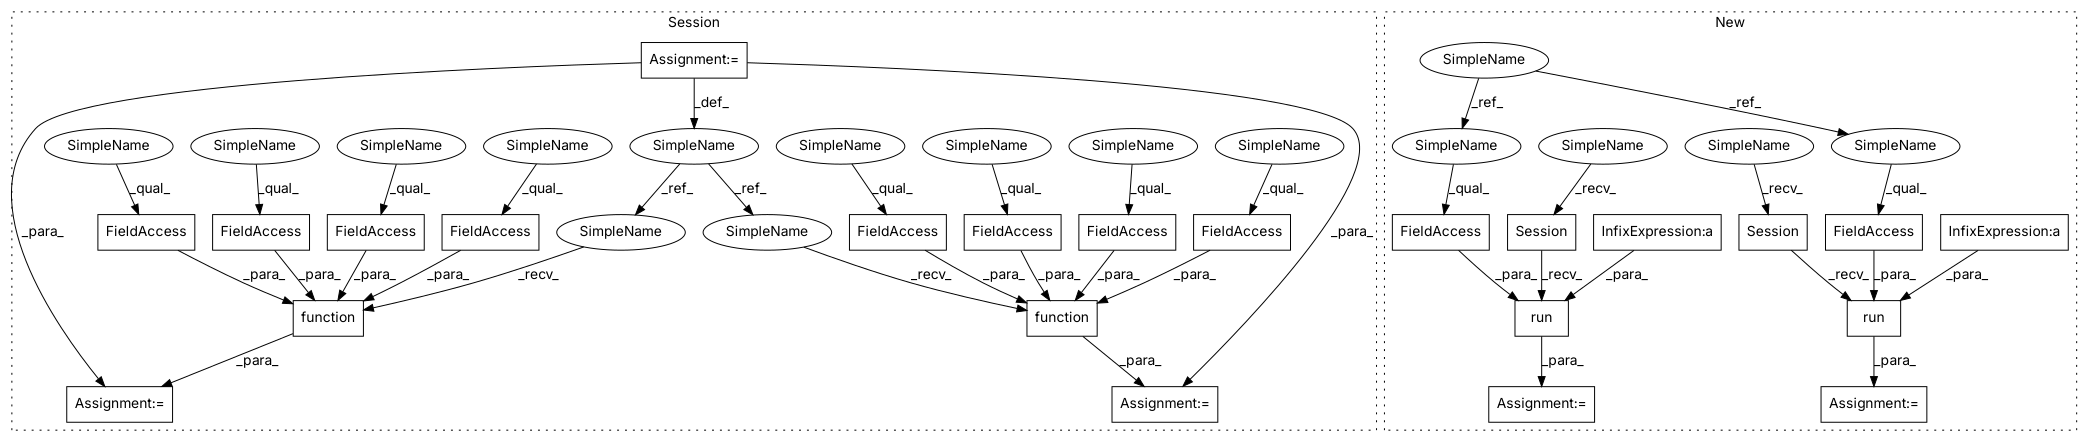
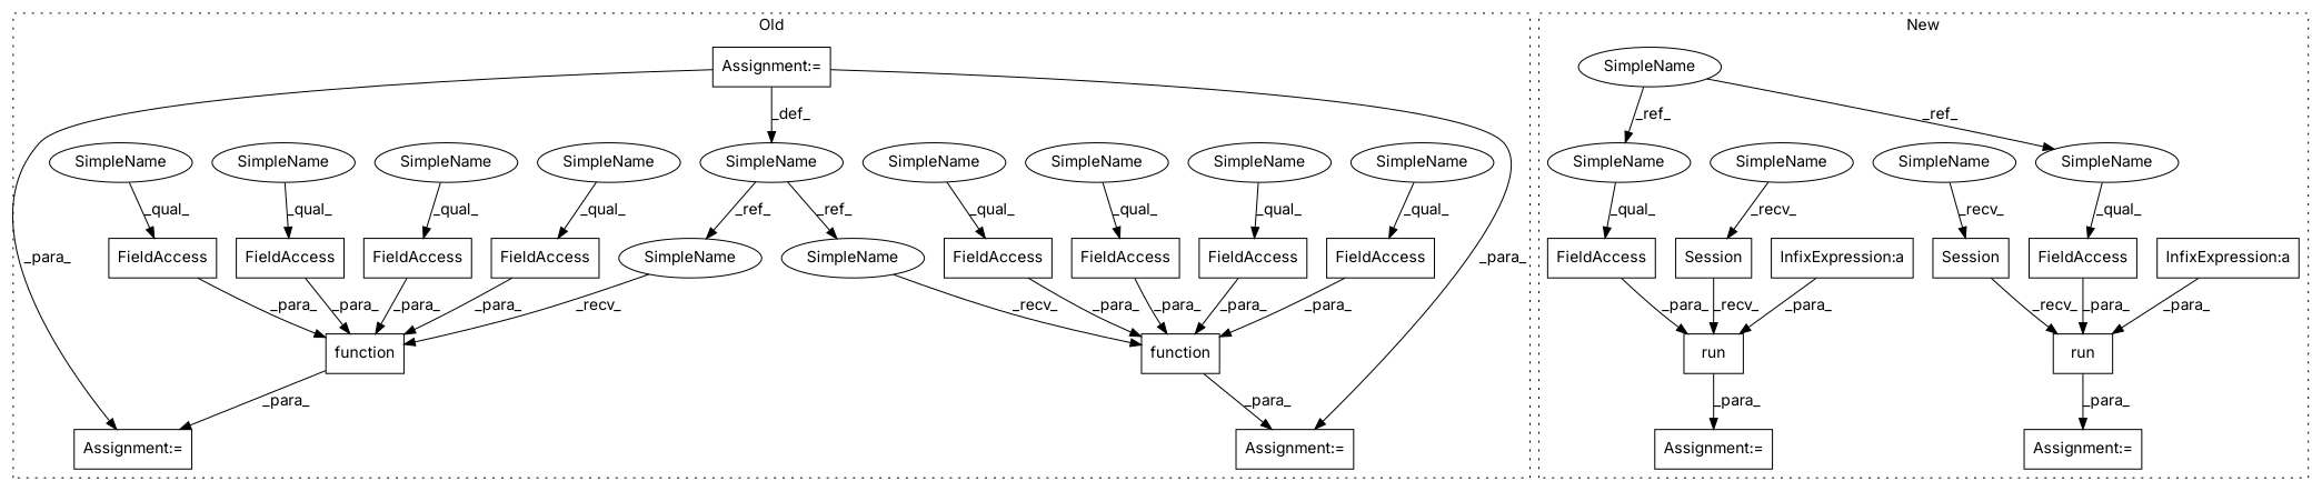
  digraph {
    fontname=Inter
    node [a=42 l=4 s=1118 shape=box fontname=Inter]
    edge [fontname=Inter]
    n1 [a=32 l="9,1" label=function s="1599,1677"]
    n2 [l=6 label=SimpleName shape=ellipse]
    n3 [a=32 l="9,1" label=function s="1498,1576"]
    n4 [a=7 l=1 label="Assignment:=" s=1490]
    n5 [a=7 l=1 label="Assignment:=" s=1591]
    n6 [a=7 l=6 label="Assignment:="]
    n7 [a=22 l=11 label=FieldAccess s=1608]
    n8 [a=22 l=12 label=FieldAccess s=1633]
    n9 [a=22 l=14 label=FieldAccess s=1646]
    n10 [a=22 l=11 label=FieldAccess s=1507]
    n11 [a=22 l=12 label=FieldAccess s=1620]
    n12 [a=22 l=16 label=FieldAccess s=1560]
    n13 [a=22 l=12 label=FieldAccess s=1532]
    n14 [a=22 l=14 label=FieldAccess s=1545]
    n15 [l=6 label=SimpleName s=1491 shape=ellipse]
    n16 [l=6 label=SimpleName s=1592 shape=ellipse]
    n17 [label=SimpleName s=1646 shape=ellipse]
    n18 [label=SimpleName s=1620 shape=ellipse]
    n19 [label=SimpleName s=1633 shape=ellipse]
    n20 [label=SimpleName s=1507 shape=ellipse]
    n21 [label=SimpleName s=1545 shape=ellipse]
    n22 [label=SimpleName s=1608 shape=ellipse]
    n23 [label=SimpleName s=1560 shape=ellipse]
    n24 [label=SimpleName s=1532 shape=ellipse]
    n25 [a=32 l=9 label=Session s=1696]
    n26 [a=32 l="4,1" label=run s="1706,1750"]
    n27 [a=7 l=1 label="Assignment:=" s=1684]
    n28 [a=27 l=3 label="InfixExpression:a" s=1721]
    n29 [a=22 l=14 label=FieldAccess s=1736]
    n30 [label=SimpleName s=1115 shape=ellipse]
    n31 [a=22 l=14 label=FieldAccess s=1655]
    n32 [a=32 l="4,1" label=run s="1623,1669"]
    n33 [a=27 l=3 label="InfixExpression:a" s=1639]
    n34 [a=32 l=9 label=Session s=1613]
    n35 [a=7 l=1 label="Assignment:=" s=1601]
    n36 [label=SimpleName s=1655 shape=ellipse]
    n37 [label=SimpleName s=1736 shape=ellipse]
    n38 [l=10 label=SimpleName s=1602 shape=ellipse]
    n39 [l=10 label=SimpleName s=1685 shape=ellipse]
    subgraph cluster_1 {
-     label=Session
+     label=Old
      style=dotted
      n1
      n2
      n3
      n4
      n5
      n6
      n7
      n8
      n9
      n10
      n11
      n12
      n13
      n14
      n15
      n16
      n17
      n18
      n19
      n20
      n21
      n22
      n23
      n24
    }
    subgraph cluster_2 {
      label=New
      style=dotted
      n25
      n26
      n27
      n28
      n29
      n30
      n31
      n32
      n33
      n34
      n35
      n36
      n37
      n38
      n39
    }
    n1 -> n5 [label=_para_]
    n2 -> n15 [label=_ref_]
    n2 -> n16 [label=_ref_]
    n3 -> n4 [label=_para_]
    n6 -> n2 [label=_def_]
    n6 -> n4 [label=_para_]
    n6 -> n5 [label=_para_]
    n7 -> n1 [label=_para_]
    n8 -> n1 [label=_para_]
    n9 -> n1 [label=_para_]
    n10 -> n3 [label=_para_]
    n11 -> n1 [label=_para_]
    n12 -> n3 [label=_para_]
    n13 -> n3 [label=_para_]
    n14 -> n3 [label=_para_]
    n15 -> n3 [label=_recv_]
    n16 -> n1 [label=_recv_]
    n17 -> n9 [label=_qual_]
    n18 -> n11 [label=_qual_]
    n19 -> n8 [label=_qual_]
    n20 -> n10 [label=_qual_]
    n21 -> n14 [label=_qual_]
    n22 -> n7 [label=_qual_]
    n23 -> n12 [label=_qual_]
    n24 -> n13 [label=_qual_]
    n25 -> n26 [label=_recv_]
    n26 -> n27 [label=_para_]
    n28 -> n26 [label=_para_]
    n29 -> n26 [label=_para_]
    n30 -> n36 [label=_ref_]
    n30 -> n37 [label=_ref_]
    n31 -> n32 [label=_para_]
    n32 -> n35 [label=_para_]
    n33 -> n32 [label=_para_]
    n34 -> n32 [label=_recv_]
    n36 -> n31 [label=_qual_]
    n37 -> n29 [label=_qual_]
    n38 -> n34 [label=_recv_]
    n39 -> n25 [label=_recv_]
  }
